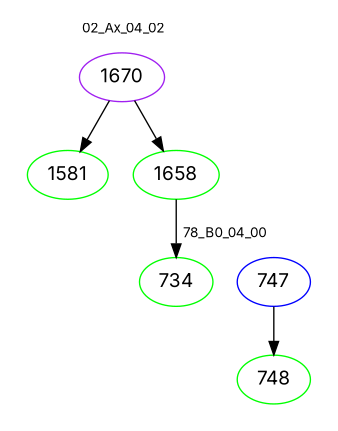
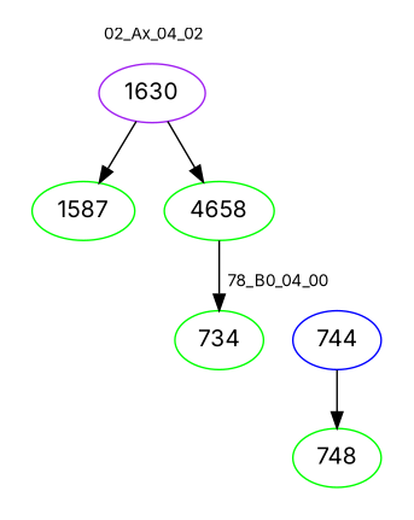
  digraph {
    fontname=Inter
    node [color=green fontname=Inter]
    edge [color=black fontname=Inter]
-   n1 [color=purple label=1670]
-   n2 [label=1581]
-   n3 [label=1658]
-   n4 [color=blue label=747]
+   n1 [color=purple label=1630]
+   n2 [label=1587]
+   n3 [label=4658]
+   n4 [color=blue label=744]
    n5 [label=734]
    n6 [label=748]
    subgraph cluster_1 {
      color=white
      fontsize=10
      label="02_Ax_04_02"
      n1
      n2
      n3
    }
    subgraph cluster_2 {
      color=white
      fontsize=10
      label="78_B0_04_00"
      n4
      n5
      n6
    }
    n1 -> n2
    n1 -> n3
    n3 -> n5
    n4 -> n6
  }
